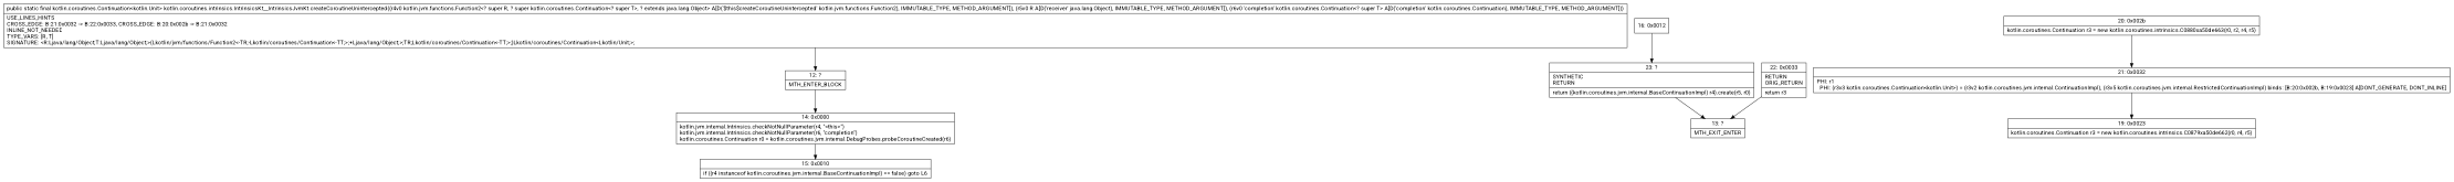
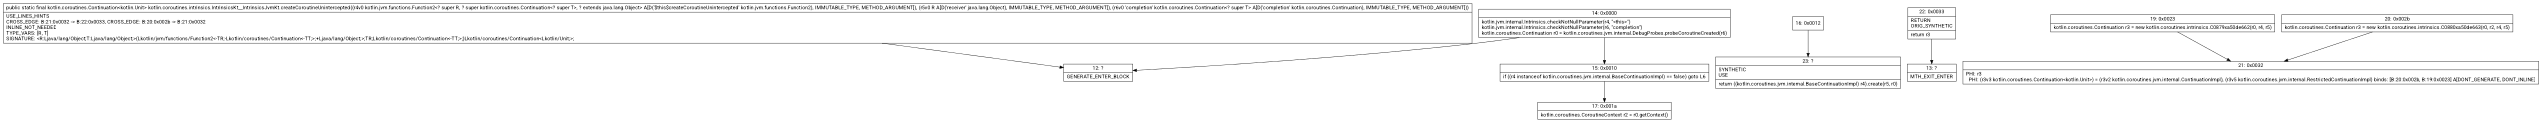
  digraph {
    fontname=Roboto
    node [fontname=Roboto shape=record]
    edge [fontname=Roboto]
-   n1 [label="{12\:\ ?|MTH_ENTER_BLOCK\l}"]
+   n1 [label="{12\:\ ?|GENERATE_ENTER_BLOCK\l}"]
    n2 [label="{14\:\ 0x0000|kotlin.jvm.internal.Intrinsics.checkNotNullParameter(r4, \"\<this\>\")\lkotlin.jvm.internal.Intrinsics.checkNotNullParameter(r6, \"completion\")\lkotlin.coroutines.Continuation r0 = kotlin.coroutines.jvm.internal.DebugProbes.probeCoroutineCreated(r6)\l}"]
    n3 [label="{15\:\ 0x0010|if ((r4 instanceof kotlin.coroutines.jvm.internal.BaseContinuationImpl) == false) goto L6\l}"]
+   n4 [label="{17\:\ 0x001a|kotlin.coroutines.CoroutineContext r2 = r0.getContext()\l}"]
    n5 [label="{16\:\ 0x0012}"]
-   n6 [label="{23\:\ ?|SYNTHETIC\lRETURN\l|return ((kotlin.coroutines.jvm.internal.BaseContinuationImpl) r4).create(r5, r0)\l}"]
+   n6 [label="{23\:\ ?|SYNTHETIC\lUSE\l|return ((kotlin.coroutines.jvm.internal.BaseContinuationImpl) r4).create(r5, r0)\l}"]
    n7 [label="{13\:\ ?|MTH_EXIT_ENTER\l}"]
    n8 [label="{19\:\ 0x0023|kotlin.coroutines.Continuation r3 = new kotlin.coroutines.intrinsics.C0879xa50de662(r0, r4, r5)\l}"]
-   n9 [label="{21\:\ 0x0032|PHI: r1 \l  PHI: (r3v3 kotlin.coroutines.Continuation\<kotlin.Unit\>) = (r3v2 kotlin.coroutines.jvm.internal.ContinuationImpl), (r3v5 kotlin.coroutines.jvm.internal.RestrictedContinuationImpl) binds: [B:20:0x002b, B:19:0x0023] A[DONT_GENERATE, DONT_INLINE]\l}"]
+   n9 [label="{21\:\ 0x0032|PHI: r3 \l  PHI: (r3v3 kotlin.coroutines.Continuation\<kotlin.Unit\>) = (r3v2 kotlin.coroutines.jvm.internal.ContinuationImpl), (r3v5 kotlin.coroutines.jvm.internal.RestrictedContinuationImpl) binds: [B:20:0x002b, B:19:0x0023] A[DONT_GENERATE, DONT_INLINE]\l}"]
    n10 [label="{20\:\ 0x002b|kotlin.coroutines.Continuation r3 = new kotlin.coroutines.intrinsics.C0880xa50de663(r0, r2, r4, r5)\l}"]
-   n11 [label="{22\:\ 0x0033|RETURN\lORIG_RETURN\l|return r3\l}"]
+   n11 [label="{22\:\ 0x0033|RETURN\lORIG_SYNTHETIC\l|return r3\l}"]
    n12 [label="{public static final kotlin.coroutines.Continuation\<kotlin.Unit\> kotlin.coroutines.intrinsics.IntrinsicsKt__IntrinsicsJvmKt.createCoroutineUnintercepted((r4v0 kotlin.jvm.functions.Function2\<? super R, ? super kotlin.coroutines.Continuation\<? super T\>, ? extends java.lang.Object\> A[D('$this$createCoroutineUnintercepted' kotlin.jvm.functions.Function2), IMMUTABLE_TYPE, METHOD_ARGUMENT]), (r5v0 R A[D('receiver' java.lang.Object), IMMUTABLE_TYPE, METHOD_ARGUMENT]), (r6v0 'completion' kotlin.coroutines.Continuation\<? super T\> A[D('completion' kotlin.coroutines.Continuation), IMMUTABLE_TYPE, METHOD_ARGUMENT]))  | USE_LINES_HINTS\lCROSS_EDGE: B:21:0x0032 \-\> B:22:0x0033, CROSS_EDGE: B:20:0x002b \-\> B:21:0x0032\lINLINE_NOT_NEEDED\lTYPE_VARS: [R, T]\lSIGNATURE: \<R:Ljava\/lang\/Object;T:Ljava\/lang\/Object;\>(Lkotlin\/jvm\/functions\/Function2\<\-TR;\-Lkotlin\/coroutines\/Continuation\<\-TT;\>;+Ljava\/lang\/Object;\>;TR;Lkotlin\/coroutines\/Continuation\<\-TT;\>;)Lkotlin\/coroutines\/Continuation\<Lkotlin\/Unit;\>;\l}"]
-   n1 -> n2
+   n2 -> n1
    n2 -> n3
+   n3 -> n4
    n5 -> n6
-   n6 -> n7
-   n9 -> n8
+   n8 -> n9
    n10 -> n9
    n11 -> n7
    n12 -> n1
  }
